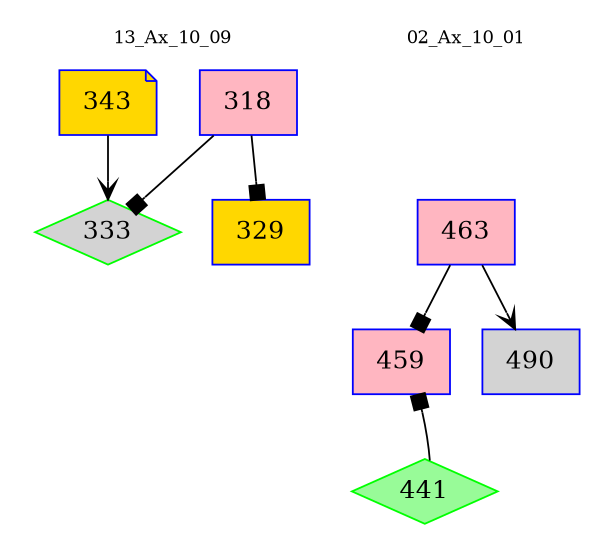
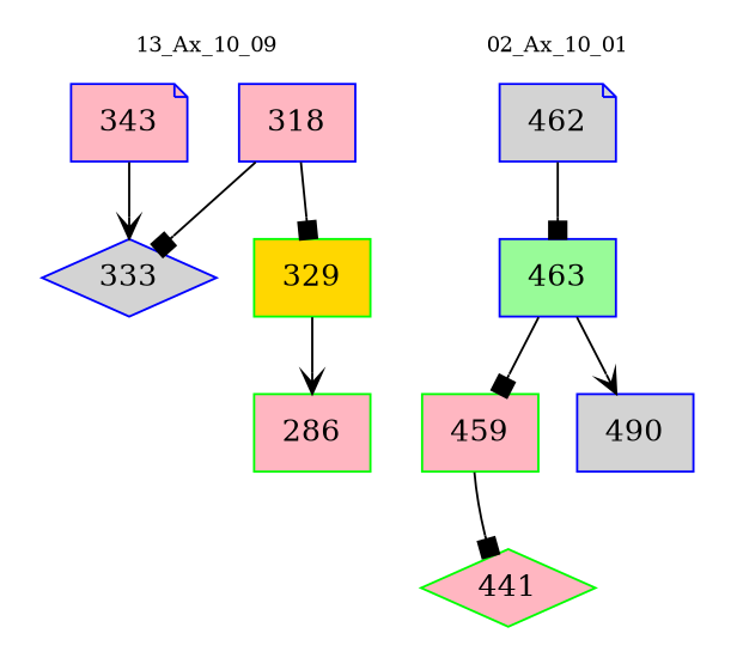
  digraph {
    node [color=blue fillcolor=lightpink shape=box style=filled]
    edge [arrowhead=box color=black]
    n1 [label=318]
-   n2 [fillcolor=gold label=329]
-   n3 [fillcolor=gold label=343 shape=note]
-   n5 [color=green fillcolor=lightgrey label=333 shape=diamond]
-   n7 [label=459]
-   n8 [label=463]
-   n9 [color=green fillcolor=palegreen label=441 shape=diamond]
+   n2 [color=green fillcolor=gold label=329]
+   n3 [label=343 shape=note]
+   n4 [color=green label=286]
+   n5 [fillcolor=lightgrey label=333 shape=diamond]
+   n6 [fillcolor=lightgrey label=462 shape=note]
+   n7 [color=green label=459]
+   n8 [fillcolor=palegreen label=463]
+   n9 [color=green label=441 shape=diamond]
    n10 [fillcolor=lightgrey label=490]
    subgraph cluster_1 {
      color=white
      fontsize=10
      label="13_Ax_10_09"
      n1
      n2
      n3
+     n4
      n5
    }
    subgraph cluster_2 {
      color=white
      fontsize=10
      label="02_Ax_10_01"
+     n6
      n7
      n8
      n9
      n10
    }
    n1 -> n2
    n1 -> n5
+   n2 -> n4 [arrowhead=vee]
    n3 -> n5 [arrowhead=vee]
-   n9 -> n7
+   n6 -> n8
+   n7 -> n9
    n8 -> n7
    n8 -> n10 [arrowhead=vee]
  }
